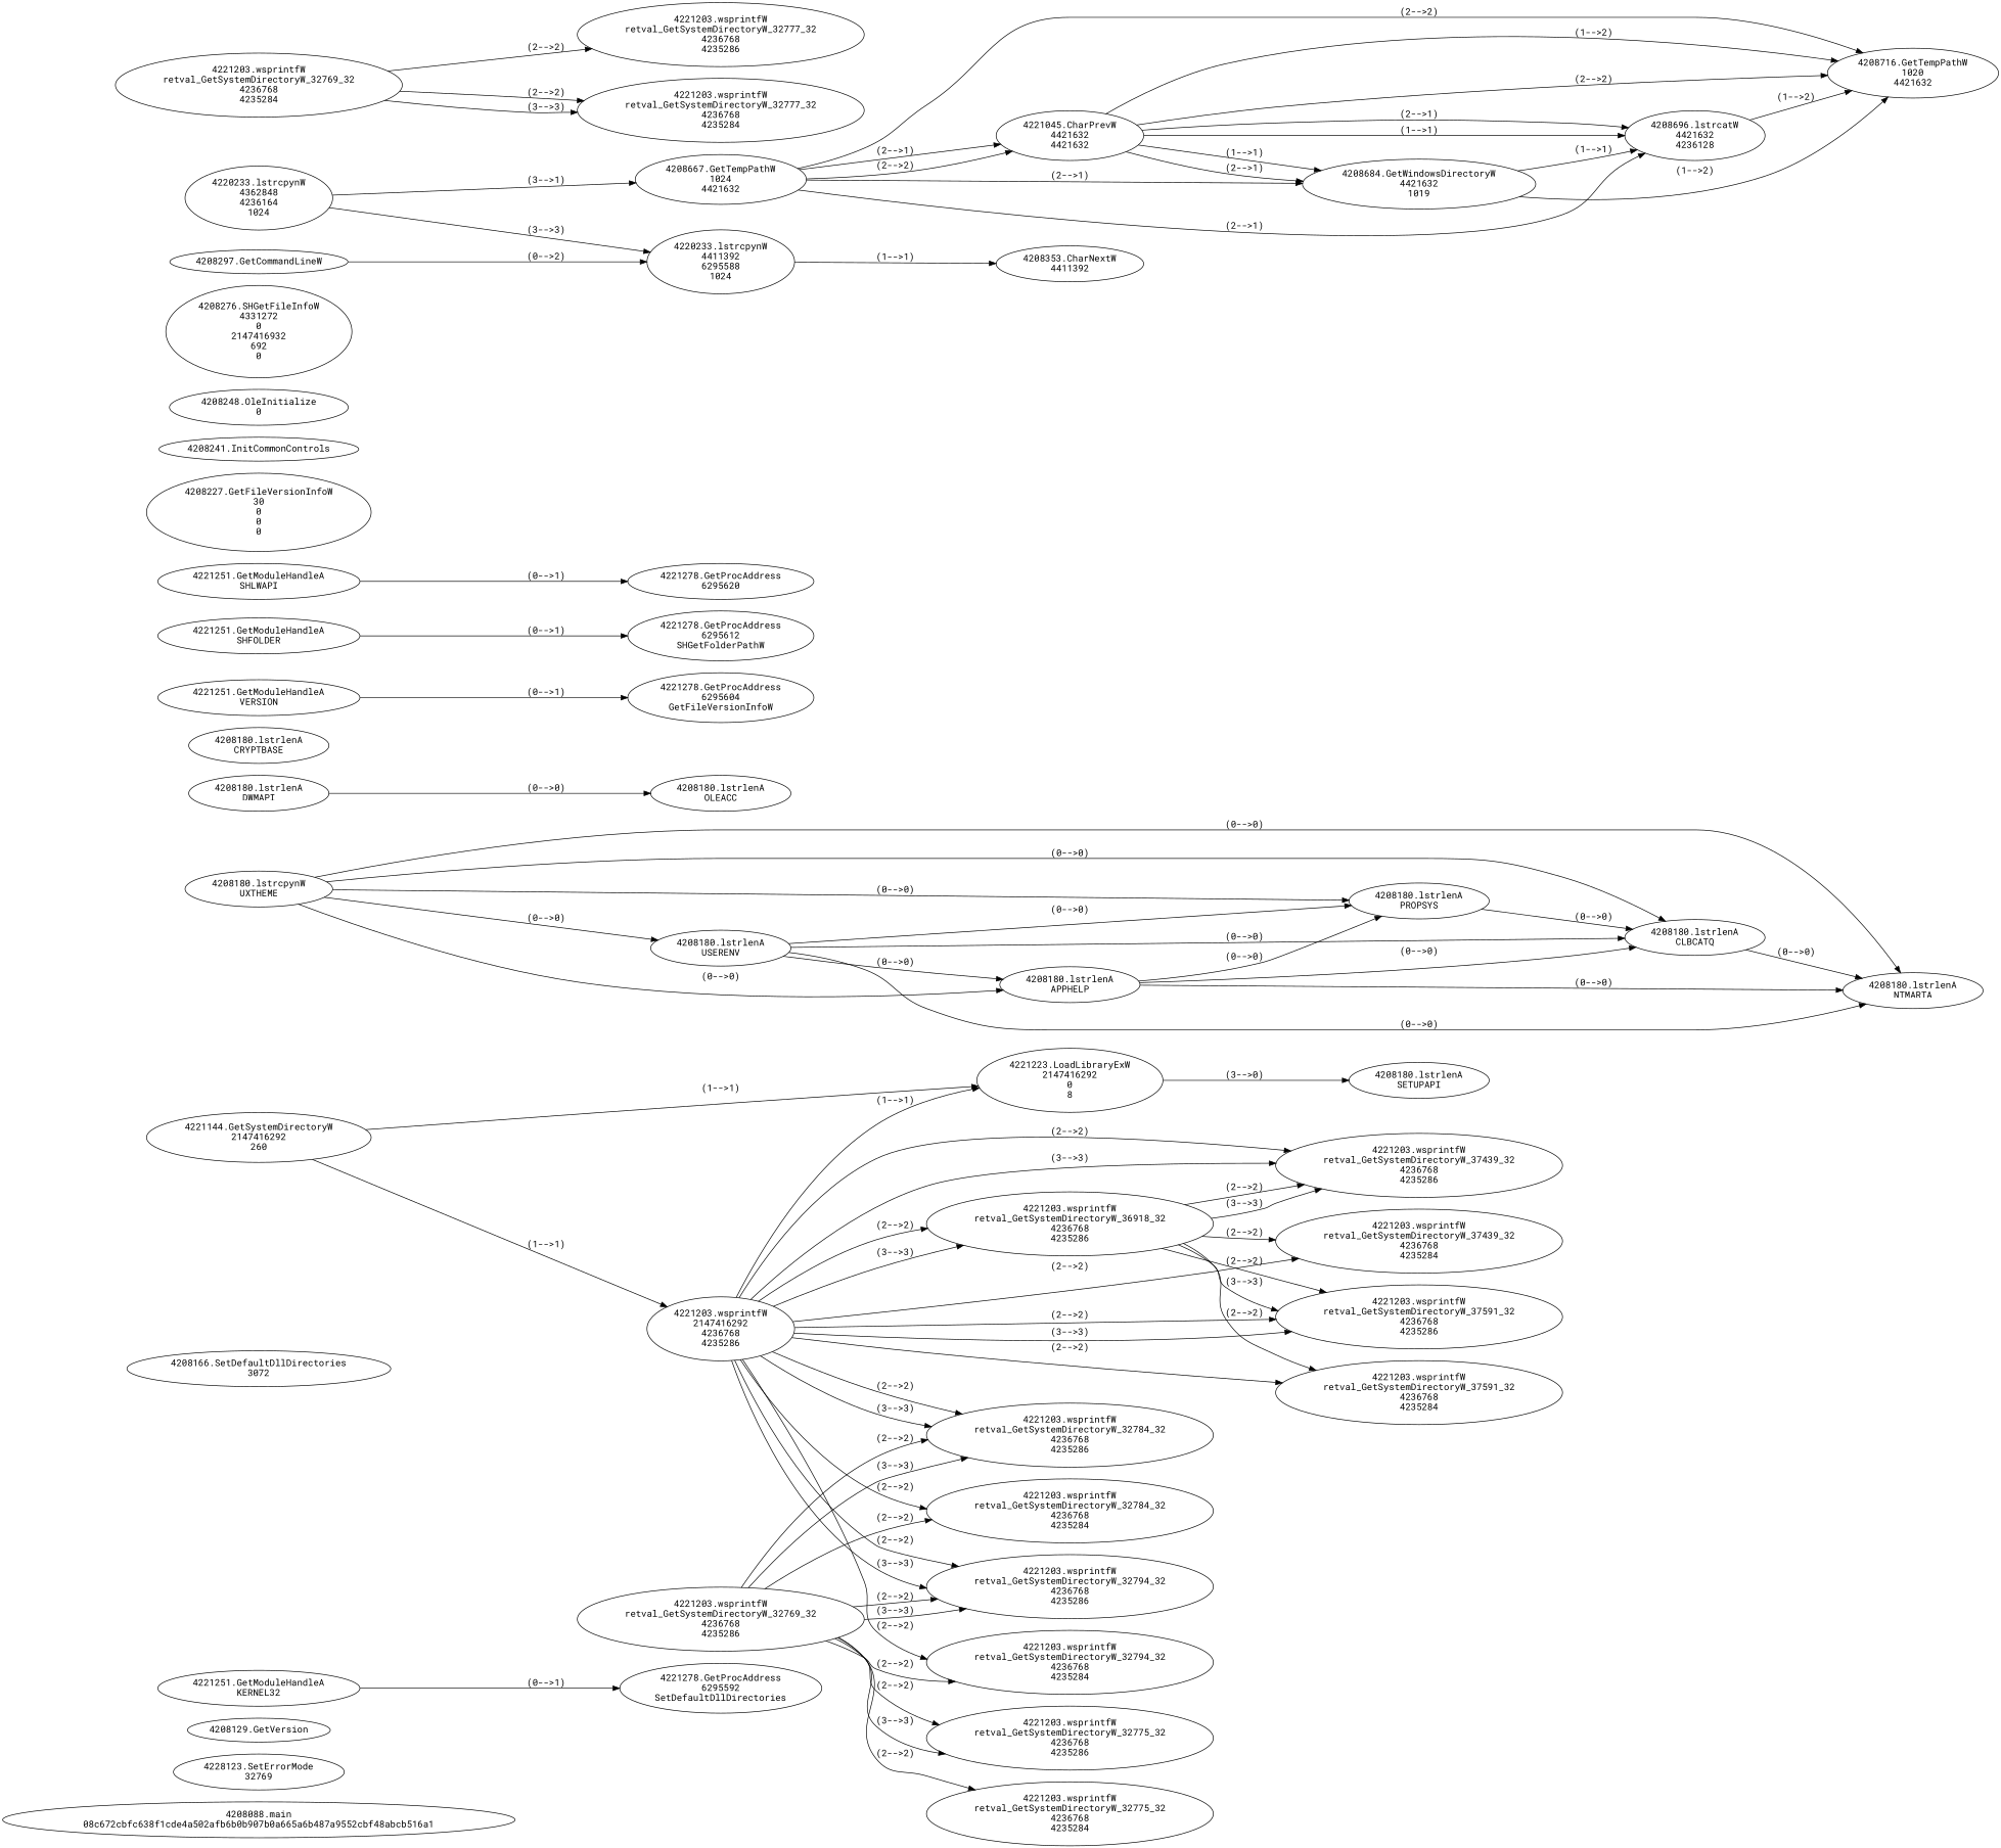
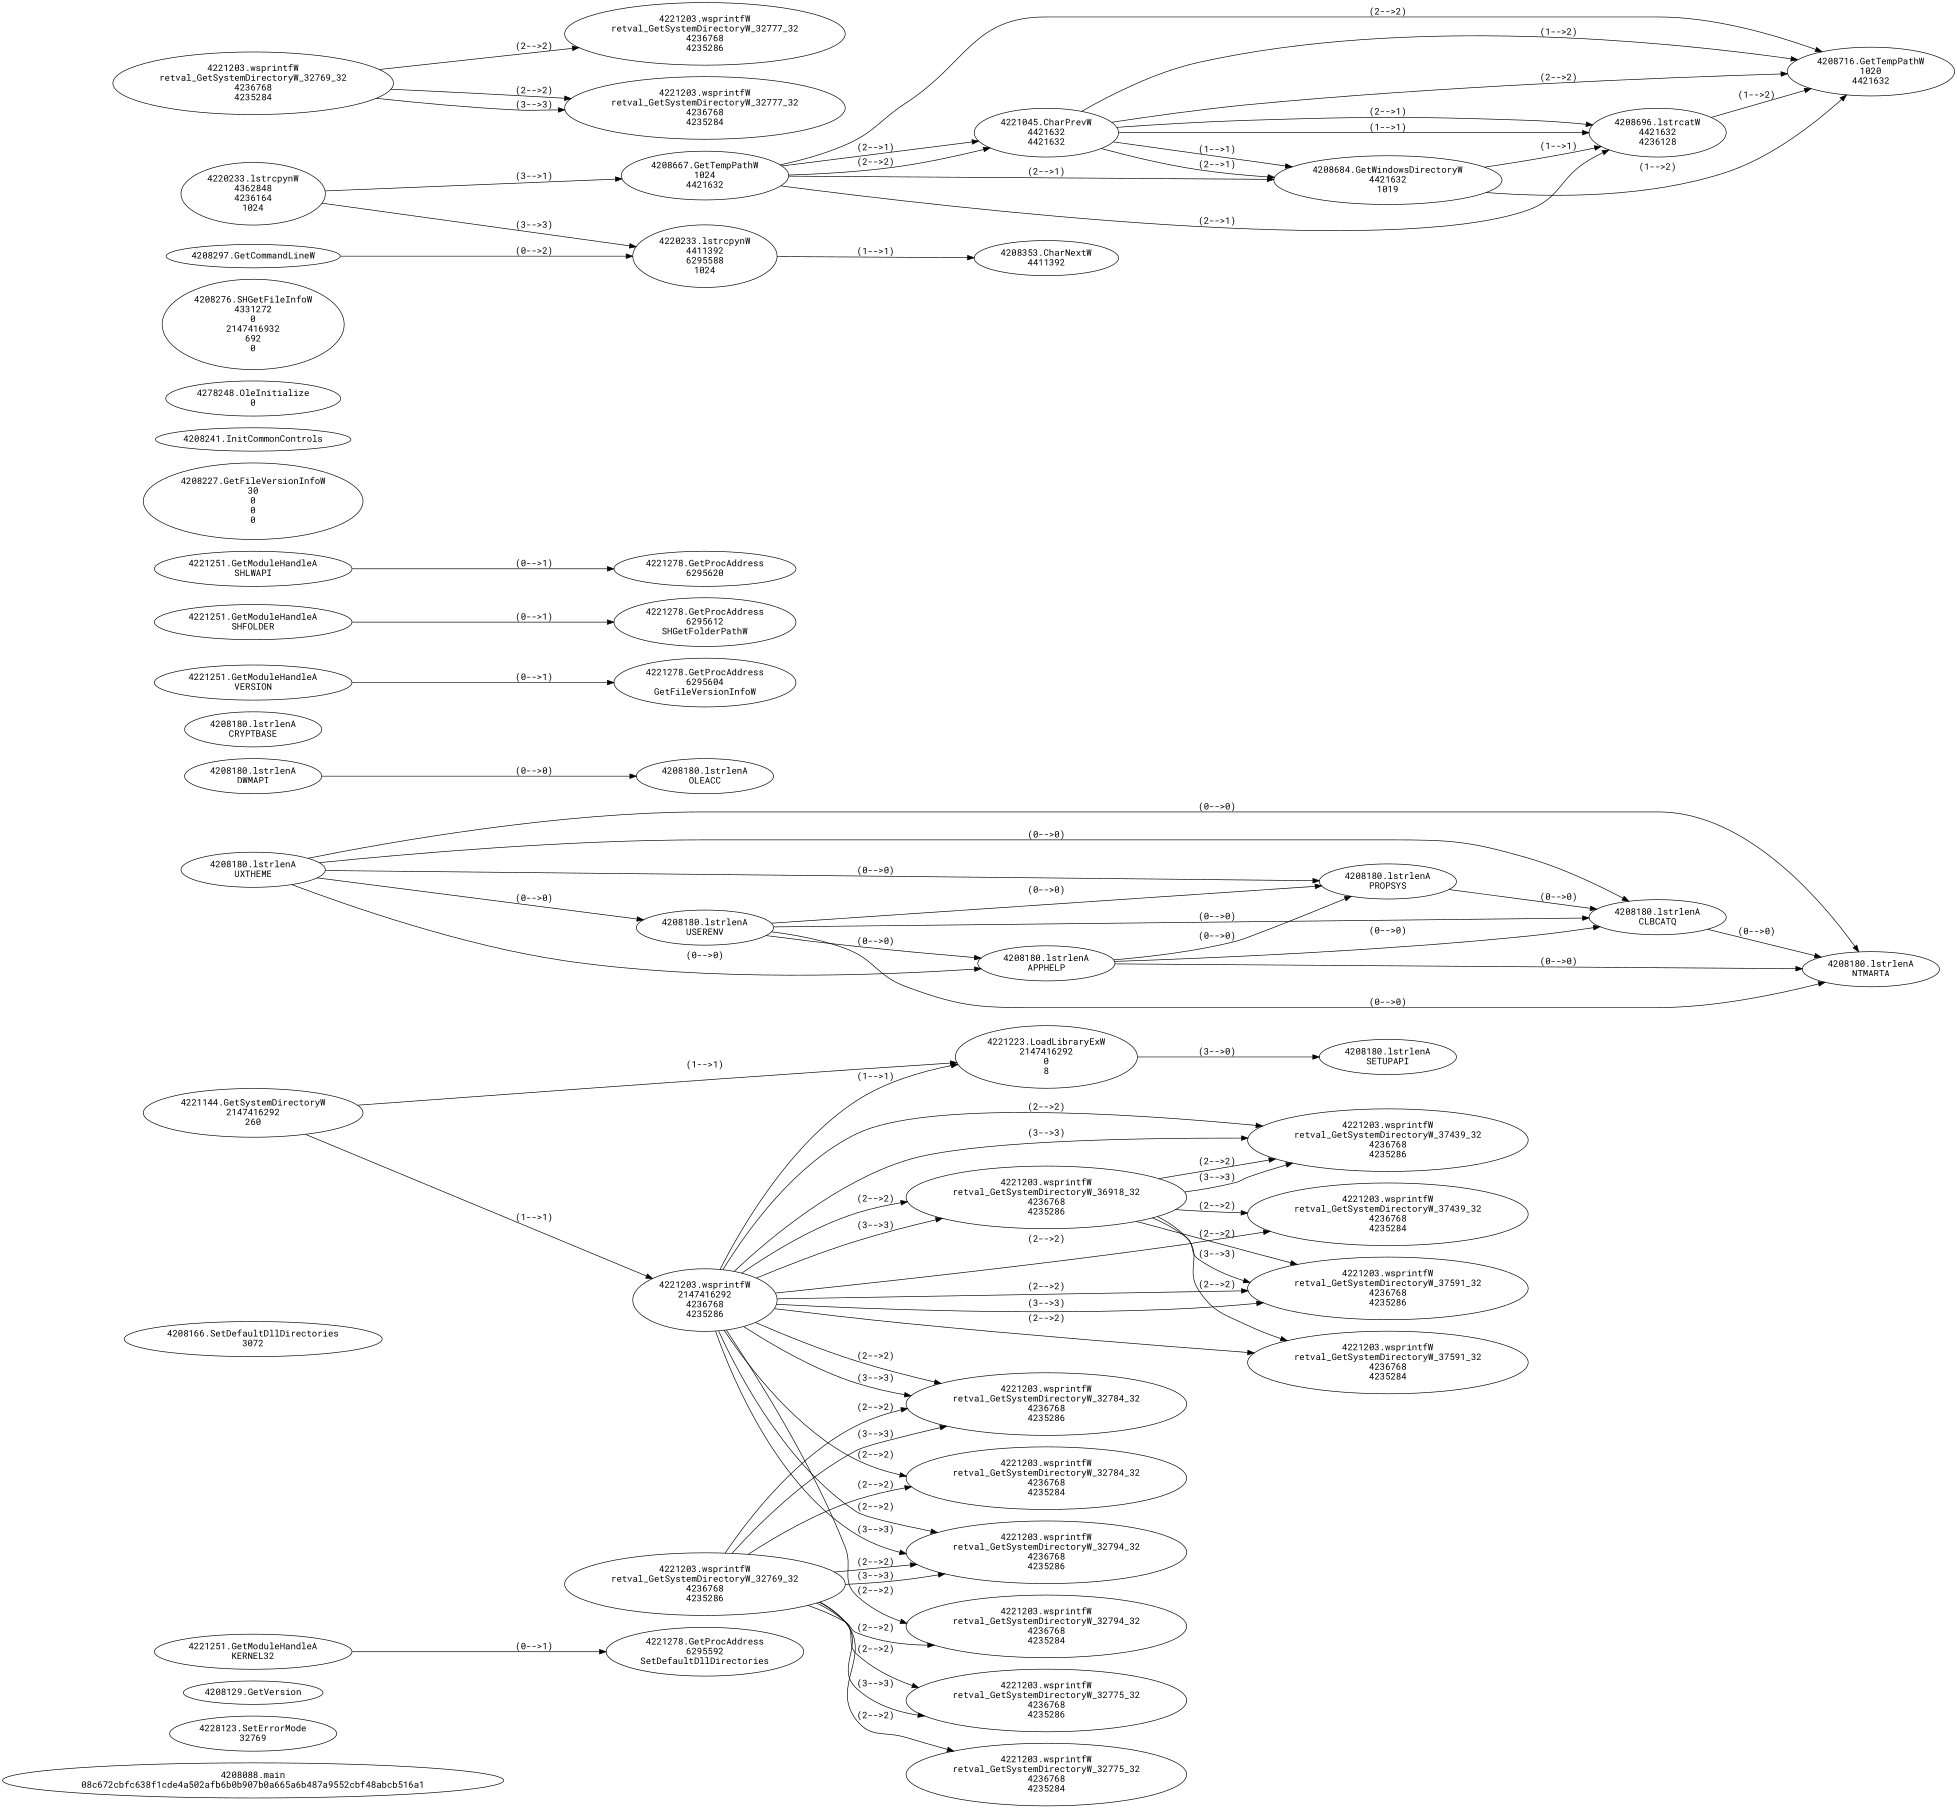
  digraph {
    fontname="Roboto Mono"
    rankdir=LR
    node [fontname="Roboto Mono"]
    edge [fontname="Roboto Mono"]
    n1 [label="4208088.main\n08c672cbfc638f1cde4a502afb6b0b907b0a665a6b487a9552cbf48abcb516a1"]
    n2 [label="4228123.SetErrorMode\n32769"]
    n3 [label="4208129.GetVersion\n"]
    n4 [label="4221251.GetModuleHandleA\nKERNEL32"]
    n5 [label="4221278.GetProcAddress\n6295592\nSetDefaultDllDirectories"]
    n6 [label="4208166.SetDefaultDllDirectories\n3072"]
    n7 [label="4221144.GetSystemDirectoryW\n2147416292\n260"]
    n8 [label="4221203.wsprintfW\n2147416292\n4236768\n4235286"]
    n9 [label="4221223.LoadLibraryExW\n2147416292\n0\n8"]
    n10 [label="4221203.wsprintfW\nretval_GetSystemDirectoryW_36918_32\n4236768\n4235286"]
    n11 [label="4221203.wsprintfW\nretval_GetSystemDirectoryW_37439_32\n4236768\n4235286"]
    n12 [label="4221203.wsprintfW\nretval_GetSystemDirectoryW_37439_32\n4236768\n4235284"]
    n13 [label="4221203.wsprintfW\nretval_GetSystemDirectoryW_37591_32\n4236768\n4235286"]
    n14 [label="4221203.wsprintfW\nretval_GetSystemDirectoryW_37591_32\n4236768\n4235284"]
    n15 [label="4221203.wsprintfW\nretval_GetSystemDirectoryW_32784_32\n4236768\n4235286"]
    n16 [label="4221203.wsprintfW\nretval_GetSystemDirectoryW_32784_32\n4236768\n4235284"]
    n17 [label="4221203.wsprintfW\nretval_GetSystemDirectoryW_32794_32\n4236768\n4235286"]
    n18 [label="4221203.wsprintfW\nretval_GetSystemDirectoryW_32794_32\n4236768\n4235284"]
    n19 [label="4208180.lstrlenA\nSETUPAPI"]
-   n20 [label="4208180.lstrcpynW\nUXTHEME"]
+   n20 [label="4208180.lstrlenA\nUXTHEME"]
    n21 [label="4208180.lstrlenA\nUSERENV"]
    n22 [label="4208180.lstrlenA\nAPPHELP"]
    n23 [label="4208180.lstrlenA\nPROPSYS"]
    n24 [label="4208180.lstrlenA\nCLBCATQ"]
    n25 [label="4208180.lstrlenA\nNTMARTA"]
    n26 [label="4208180.lstrlenA\nDWMAPI"]
    n27 [label="4208180.lstrlenA\nOLEACC"]
    n28 [label="4208180.lstrlenA\nCRYPTBASE"]
    n29 [label="4221251.GetModuleHandleA\nVERSION"]
    n30 [label="4221278.GetProcAddress\n6295604\nGetFileVersionInfoW"]
    n31 [label="4221251.GetModuleHandleA\nSHFOLDER"]
    n32 [label="4221278.GetProcAddress\n6295612\nSHGetFolderPathW"]
    n33 [label="4221251.GetModuleHandleA\nSHLWAPI"]
    n34 [label="4221278.GetProcAddress\n6295620\n"]
    n35 [label="4208227.GetFileVersionInfoW\n30\n0\n0\n0"]
    n36 [label="4208241.InitCommonControls\n"]
-   n37 [label="4208248.OleInitialize\n0"]
+   n37 [label="4278248.OleInitialize\n0"]
    n38 [label="4208276.SHGetFileInfoW\n4331272\n0\n2147416932\n692\n0"]
    n39 [label="4220233.lstrcpynW\n4362848\n4236164\n1024"]
    n40 [label="4220233.lstrcpynW\n4411392\n6295588\n1024"]
    n41 [label="4208667.GetTempPathW\n1024\n4421632"]
    n42 [label="4208353.CharNextW\n4411392"]
    n43 [label="4221045.CharPrevW\n4421632\n4421632"]
    n44 [label="4208684.GetWindowsDirectoryW\n4421632\n1019"]
    n45 [label="4208696.lstrcatW\n4421632\n4236128"]
    n46 [label="4208716.GetTempPathW\n1020\n4421632"]
    n47 [label="4208297.GetCommandLineW\n"]
    n48 [label="4221203.wsprintfW\nretval_GetSystemDirectoryW_32769_32\n4236768\n4235286"]
    n49 [label="4221203.wsprintfW\nretval_GetSystemDirectoryW_32775_32\n4236768\n4235286"]
    n50 [label="4221203.wsprintfW\nretval_GetSystemDirectoryW_32775_32\n4236768\n4235284"]
    n51 [label="4221203.wsprintfW\nretval_GetSystemDirectoryW_32769_32\n4236768\n4235284"]
    n52 [label="4221203.wsprintfW\nretval_GetSystemDirectoryW_32777_32\n4236768\n4235286"]
    n53 [label="4221203.wsprintfW\nretval_GetSystemDirectoryW_32777_32\n4236768\n4235284"]
    n4 -> n5 [label="(0-->1)"]
    n7 -> n8 [label="(1-->1)"]
    n7 -> n9 [label="(1-->1)"]
    n8 -> n9 [label="(1-->1)"]
    n8 -> n10 [label="(2-->2)"]
    n8 -> n10 [label="(3-->3)"]
    n8 -> n11 [label="(2-->2)"]
    n8 -> n11 [label="(3-->3)"]
    n8 -> n12 [label="(2-->2)"]
    n8 -> n13 [label="(2-->2)"]
    n8 -> n13 [label="(3-->3)"]
    n8 -> n14 [label="(2-->2)"]
    n8 -> n15 [label="(2-->2)"]
    n8 -> n15 [label="(3-->3)"]
    n8 -> n16 [label="(2-->2)"]
    n8 -> n17 [label="(2-->2)"]
    n8 -> n17 [label="(3-->3)"]
    n8 -> n18 [label="(2-->2)"]
    n9 -> n19 [label="(3-->0)"]
    n10 -> n11 [label="(2-->2)"]
    n10 -> n11 [label="(3-->3)"]
    n10 -> n12 [label="(2-->2)"]
    n10 -> n13 [label="(2-->2)"]
    n10 -> n13 [label="(3-->3)"]
    n10 -> n14 [label="(2-->2)"]
    n20 -> n21 [label="(0-->0)"]
    n20 -> n22 [label="(0-->0)"]
    n20 -> n23 [label="(0-->0)"]
    n20 -> n24 [label="(0-->0)"]
    n20 -> n25 [label="(0-->0)"]
    n21 -> n22 [label="(0-->0)"]
    n21 -> n23 [label="(0-->0)"]
    n21 -> n24 [label="(0-->0)"]
    n21 -> n25 [label="(0-->0)"]
    n22 -> n23 [label="(0-->0)"]
    n22 -> n24 [label="(0-->0)"]
    n22 -> n25 [label="(0-->0)"]
    n23 -> n24 [label="(0-->0)"]
    n24 -> n25 [label="(0-->0)"]
    n26 -> n27 [label="(0-->0)"]
    n29 -> n30 [label="(0-->1)"]
    n31 -> n32 [label="(0-->1)"]
    n33 -> n34 [label="(0-->1)"]
    n39 -> n40 [label="(3-->3)"]
    n39 -> n41 [label="(3-->1)"]
    n40 -> n42 [label="(1-->1)"]
    n41 -> n43 [label="(2-->1)"]
    n41 -> n43 [label="(2-->2)"]
    n41 -> n44 [label="(2-->1)"]
    n41 -> n45 [label="(2-->1)"]
    n41 -> n46 [label="(2-->2)"]
    n43 -> n44 [label="(1-->1)"]
    n43 -> n44 [label="(2-->1)"]
    n43 -> n45 [label="(1-->1)"]
    n43 -> n45 [label="(2-->1)"]
    n43 -> n46 [label="(1-->2)"]
    n43 -> n46 [label="(2-->2)"]
    n44 -> n45 [label="(1-->1)"]
    n44 -> n46 [label="(1-->2)"]
    n45 -> n46 [label="(1-->2)"]
    n47 -> n40 [label="(0-->2)"]
    n48 -> n15 [label="(2-->2)"]
    n48 -> n15 [label="(3-->3)"]
    n48 -> n16 [label="(2-->2)"]
    n48 -> n17 [label="(2-->2)"]
    n48 -> n17 [label="(3-->3)"]
    n48 -> n18 [label="(2-->2)"]
    n48 -> n49 [label="(2-->2)"]
    n48 -> n49 [label="(3-->3)"]
    n48 -> n50 [label="(2-->2)"]
    n51 -> n52 [label="(2-->2)"]
    n51 -> n53 [label="(2-->2)"]
    n51 -> n53 [label="(3-->3)"]
  }
